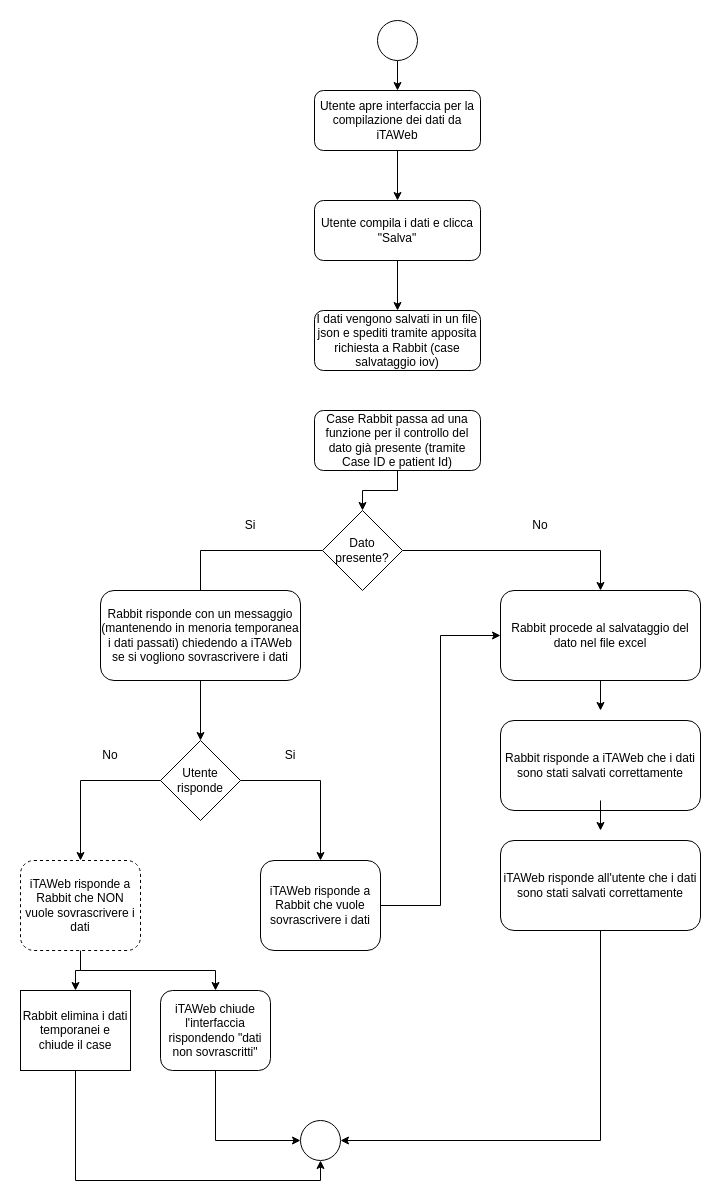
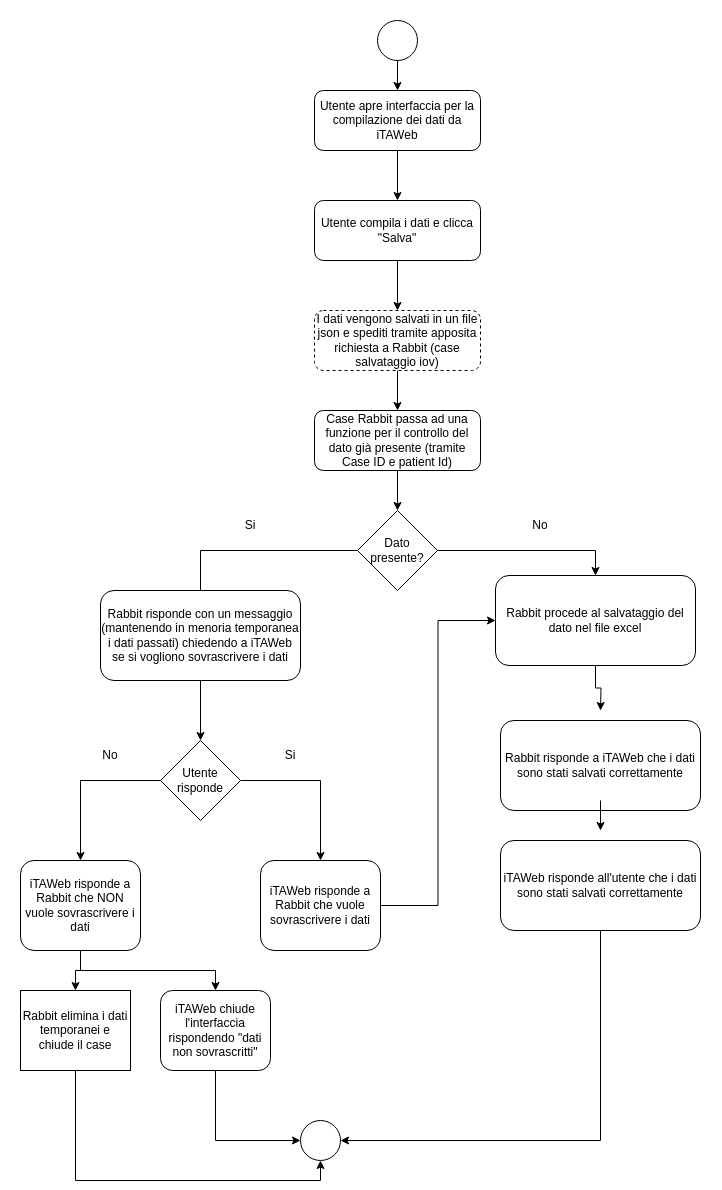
  <mxCell id="0" />
  <mxCell id="1" parent="0" />
  <mxCell id="2" value="" style="edgeStyle=orthogonalEdgeStyle;rounded=0;orthogonalLoop=1;jettySize=auto;html=1;" edge="1" parent="1" source="3" target="5"><mxGeometry relative="1" as="geometry" /></mxCell>
  <mxCell id="3" value="Utente apre interfaccia per la compilazione dei dati da iTAWeb" style="rounded=1;whiteSpace=wrap;html=1;" vertex="1" parent="1"><mxGeometry x="314" y="90" width="166" height="60" as="geometry" /></mxCell>
  <mxCell id="4" value="" style="edgeStyle=orthogonalEdgeStyle;rounded=0;orthogonalLoop=1;jettySize=auto;html=1;" edge="1" parent="1" source="5" target="7"><mxGeometry relative="1" as="geometry" /></mxCell>
  <mxCell id="5" value="Utente compila i dati e clicca &quot;Salva&quot;" style="rounded=1;whiteSpace=wrap;html=1;" vertex="1" parent="1"><mxGeometry x="314" y="200" width="166" height="60" as="geometry" /></mxCell>
- <mxCell id="7" value="I dati vengono salvati in un file json e spediti tramite apposita richiesta a Rabbit (case salvataggio iov)" style="rounded=1;whiteSpace=wrap;html=1;" vertex="1" parent="1"><mxGeometry x="314" y="310" width="166" height="60" as="geometry" /></mxCell>
+ <mxCell id="6" value="" style="edgeStyle=orthogonalEdgeStyle;rounded=0;orthogonalLoop=1;jettySize=auto;html=1;" edge="1" parent="1" source="7" target="12"><mxGeometry relative="1" as="geometry" /></mxCell>
+ <mxCell id="7" value="I dati vengono salvati in un file json e spediti tramite apposita richiesta a Rabbit (case salvataggio iov)" style="rounded=1;whiteSpace=wrap;html=1;dashed=1;" vertex="1" parent="1"><mxGeometry x="314" y="310" width="166" height="60" as="geometry" /></mxCell>
  <mxCell id="8" style="edgeStyle=orthogonalEdgeStyle;rounded=0;orthogonalLoop=1;jettySize=auto;html=1;exitX=0;exitY=0.5;exitDx=0;exitDy=0;entryX=0.5;entryY=0;entryDx=0;entryDy=0;endArrow=none;" edge="1" parent="1" source="10" target="14"><mxGeometry relative="1" as="geometry" /></mxCell>
  <mxCell id="9" style="edgeStyle=orthogonalEdgeStyle;rounded=0;orthogonalLoop=1;jettySize=auto;html=1;exitX=1;exitY=0.5;exitDx=0;exitDy=0;entryX=0.5;entryY=0;entryDx=0;entryDy=0;" edge="1" parent="1" source="10" target="32"><mxGeometry relative="1" as="geometry" /></mxCell>
- <mxCell id="10" value="Dato presente?" style="rhombus;whiteSpace=wrap;html=1;" vertex="1" parent="1"><mxGeometry x="322" y="510" width="80" height="80" as="geometry" /></mxCell>
+ <mxCell id="10" value="Dato presente?" style="rhombus;whiteSpace=wrap;html=1;" vertex="1" parent="1"><mxGeometry x="357" y="510" width="80" height="80" as="geometry" /></mxCell>
  <mxCell id="11" value="" style="edgeStyle=orthogonalEdgeStyle;rounded=0;orthogonalLoop=1;jettySize=auto;html=1;" edge="1" parent="1" source="12" target="10"><mxGeometry relative="1" as="geometry" /></mxCell>
  <mxCell id="12" value="Case Rabbit passa ad una funzione per il controllo del dato già presente (tramite Case ID e patient Id)" style="rounded=1;whiteSpace=wrap;html=1;" vertex="1" parent="1"><mxGeometry x="314" y="410" width="166" height="60" as="geometry" /></mxCell>
  <mxCell id="13" value="" style="edgeStyle=orthogonalEdgeStyle;rounded=0;orthogonalLoop=1;jettySize=auto;html=1;" edge="1" parent="1" source="14" target="17"><mxGeometry relative="1" as="geometry" /></mxCell>
  <mxCell id="14" value="Rabbit risponde con un messaggio (mantenendo in menoria temporanea i dati passati) chiedendo a iTAWeb se si vogliono sovrascrivere i dati" style="rounded=1;whiteSpace=wrap;html=1;" vertex="1" parent="1"><mxGeometry x="100" y="590" width="200" height="90" as="geometry" /></mxCell>
  <mxCell id="15" value="" style="edgeStyle=orthogonalEdgeStyle;rounded=0;orthogonalLoop=1;jettySize=auto;html=1;entryX=0.5;entryY=0;entryDx=0;entryDy=0;" edge="1" parent="1" source="17" target="22"><mxGeometry relative="1" as="geometry"><mxPoint x="80" y="780" as="targetPoint" /></mxGeometry></mxCell>
  <mxCell id="16" style="edgeStyle=orthogonalEdgeStyle;rounded=0;orthogonalLoop=1;jettySize=auto;html=1;entryX=0.5;entryY=0;entryDx=0;entryDy=0;" edge="1" parent="1" source="17" target="19"><mxGeometry relative="1" as="geometry" /></mxCell>
  <mxCell id="17" value="Utente risponde" style="rhombus;whiteSpace=wrap;html=1;" vertex="1" parent="1"><mxGeometry x="160" y="740" width="80" height="80" as="geometry" /></mxCell>
  <mxCell id="18" style="edgeStyle=orthogonalEdgeStyle;rounded=0;orthogonalLoop=1;jettySize=auto;html=1;exitX=1;exitY=0.5;exitDx=0;exitDy=0;entryX=0;entryY=0.5;entryDx=0;entryDy=0;" edge="1" parent="1" source="19" target="32"><mxGeometry relative="1" as="geometry" /></mxCell>
  <mxCell id="19" value="iTAWeb risponde a Rabbit che vuole sovrascrivere i dati" style="rounded=1;whiteSpace=wrap;html=1;" vertex="1" parent="1"><mxGeometry x="260" y="860" width="120" height="90" as="geometry" /></mxCell>
  <mxCell id="20" value="" style="edgeStyle=orthogonalEdgeStyle;rounded=0;orthogonalLoop=1;jettySize=auto;html=1;" edge="1" parent="1" source="22" target="24"><mxGeometry relative="1" as="geometry" /></mxCell>
  <mxCell id="21" style="edgeStyle=orthogonalEdgeStyle;rounded=0;orthogonalLoop=1;jettySize=auto;html=1;exitX=0.5;exitY=1;exitDx=0;exitDy=0;" edge="1" parent="1" source="22" target="26"><mxGeometry relative="1" as="geometry" /></mxCell>
- <mxCell id="22" value="iTAWeb risponde a Rabbit che NON vuole sovrascrivere i dati" style="rounded=1;whiteSpace=wrap;html=1;dashed=1;" vertex="1" parent="1"><mxGeometry x="20" y="860" width="120" height="90" as="geometry" /></mxCell>
+ <mxCell id="22" value="iTAWeb risponde a Rabbit che NON vuole sovrascrivere i dati" style="rounded=1;whiteSpace=wrap;html=1;" vertex="1" parent="1"><mxGeometry x="20" y="860" width="120" height="90" as="geometry" /></mxCell>
  <mxCell id="23" style="edgeStyle=orthogonalEdgeStyle;rounded=0;orthogonalLoop=1;jettySize=auto;html=1;exitX=0.5;exitY=1;exitDx=0;exitDy=0;entryX=0.5;entryY=1;entryDx=0;entryDy=0;" edge="1" parent="1" source="24" target="27"><mxGeometry relative="1" as="geometry" /></mxCell>
  <mxCell id="24" value="Rabbit elimina i dati temporanei e chiude il case" style="whiteSpace=wrap;html=1;rounded=0;" vertex="1" parent="1"><mxGeometry x="20" y="990" width="110" height="80" as="geometry" /></mxCell>
  <mxCell id="25" style="edgeStyle=orthogonalEdgeStyle;rounded=0;orthogonalLoop=1;jettySize=auto;html=1;exitX=0.5;exitY=1;exitDx=0;exitDy=0;entryX=0;entryY=0.5;entryDx=0;entryDy=0;" edge="1" parent="1" source="26" target="27"><mxGeometry relative="1" as="geometry" /></mxCell>
  <mxCell id="26" value="iTAWeb chiude l'interfaccia rispondendo &quot;dati non sovrascritti&quot;" style="rounded=1;whiteSpace=wrap;html=1;" vertex="1" parent="1"><mxGeometry x="160" y="990" width="110" height="80" as="geometry" /></mxCell>
  <mxCell id="27" value="" style="ellipse;whiteSpace=wrap;html=1;aspect=fixed;" vertex="1" parent="1"><mxGeometry x="300" y="1120" width="40" height="40" as="geometry" /></mxCell>
  <mxCell id="28" value="Si" style="text;html=1;align=center;verticalAlign=middle;whiteSpace=wrap;rounded=0;" vertex="1" parent="1"><mxGeometry x="220" y="510" width="60" height="30" as="geometry" /></mxCell>
  <mxCell id="29" value="No" style="text;html=1;align=center;verticalAlign=middle;whiteSpace=wrap;rounded=0;" vertex="1" parent="1"><mxGeometry x="80" y="740" width="60" height="30" as="geometry" /></mxCell>
  <mxCell id="30" value="Si" style="text;html=1;align=center;verticalAlign=middle;whiteSpace=wrap;rounded=0;" vertex="1" parent="1"><mxGeometry x="260" y="740" width="60" height="30" as="geometry" /></mxCell>
  <mxCell id="31" style="edgeStyle=orthogonalEdgeStyle;rounded=0;orthogonalLoop=1;jettySize=auto;html=1;exitX=0.5;exitY=1;exitDx=0;exitDy=0;" edge="1" parent="1" source="32"><mxGeometry relative="1" as="geometry"><mxPoint x="600" y="710" as="targetPoint" /></mxGeometry></mxCell>
- <mxCell id="32" value="Rabbit procede al salvataggio del dato nel file excel" style="rounded=1;whiteSpace=wrap;html=1;" vertex="1" parent="1"><mxGeometry x="500" y="590" width="200" height="90" as="geometry" /></mxCell>
+ <mxCell id="32" value="Rabbit procede al salvataggio del dato nel file excel" style="rounded=1;whiteSpace=wrap;html=1;" vertex="1" parent="1"><mxGeometry x="495" y="575" width="200" height="90" as="geometry" /></mxCell>
  <mxCell id="33" value="No" style="text;html=1;align=center;verticalAlign=middle;whiteSpace=wrap;rounded=0;" vertex="1" parent="1"><mxGeometry x="510" y="510" width="60" height="30" as="geometry" /></mxCell>
  <mxCell id="34" value="Rabbit risponde a iTAWeb che i dati sono stati salvati correttamente" style="rounded=1;whiteSpace=wrap;html=1;" vertex="1" parent="1"><mxGeometry x="500" y="720" width="200" height="90" as="geometry" /></mxCell>
  <mxCell id="35" style="edgeStyle=orthogonalEdgeStyle;rounded=0;orthogonalLoop=1;jettySize=auto;html=1;exitX=0.5;exitY=1;exitDx=0;exitDy=0;" edge="1" parent="1"><mxGeometry relative="1" as="geometry"><mxPoint x="600" y="830" as="targetPoint" /><mxPoint x="600" y="800" as="sourcePoint" /></mxGeometry></mxCell>
  <mxCell id="36" style="edgeStyle=orthogonalEdgeStyle;rounded=0;orthogonalLoop=1;jettySize=auto;html=1;entryX=1;entryY=0.5;entryDx=0;entryDy=0;exitX=0.5;exitY=1;exitDx=0;exitDy=0;" edge="1" parent="1" source="37" target="27"><mxGeometry relative="1" as="geometry" /></mxCell>
  <mxCell id="37" value="iTAWeb risponde all'utente che i dati sono stati salvati correttamente" style="rounded=1;whiteSpace=wrap;html=1;" vertex="1" parent="1"><mxGeometry x="500" y="840" width="200" height="90" as="geometry" /></mxCell>
  <mxCell id="38" style="edgeStyle=orthogonalEdgeStyle;rounded=0;orthogonalLoop=1;jettySize=auto;html=1;" edge="1" parent="1" source="39" target="3"><mxGeometry relative="1" as="geometry" /></mxCell>
  <mxCell id="39" value="" style="ellipse;whiteSpace=wrap;html=1;aspect=fixed;" vertex="1" parent="1"><mxGeometry x="377" width="40" height="40" as="geometry" y="20" /></mxCell>
